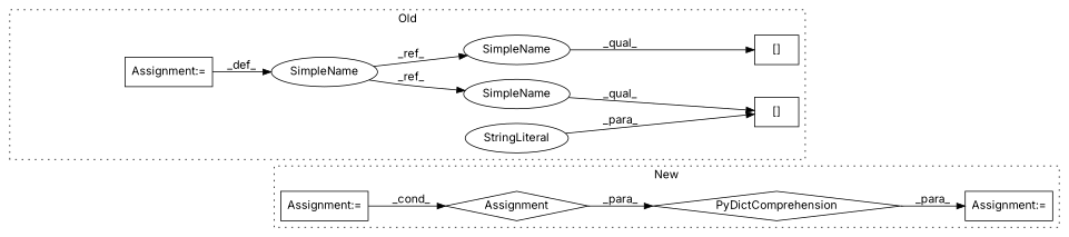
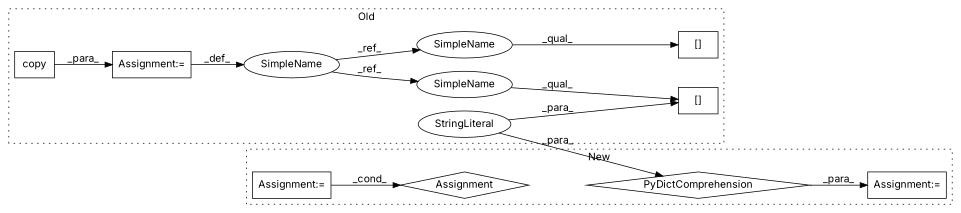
  digraph {
    fontname=Inter
    rankdir=LR
    node [a=7 fontname=Inter l=6 s=3902 shape=box]
    edge [fontname=Inter]
+   n1 [a=32 label=copy s=3917]
    n2 [l=1 label="Assignment:="]
    n3 [a=2 l="7,1" label="[]" s="4037,4055"]
    n4 [a=45 l=11 label=StringLiteral s=4044 shape=ellipse]
    n5 [a=2 l="7,1" label="[]" s="3967,3980"]
    n6 [a=42 label=SimpleName s=3896 shape=ellipse]
    n7 [a=42 label=SimpleName s=4037 shape=ellipse]
    n8 [a=42 label=SimpleName s=3967 shape=ellipse]
    n9 [a=110 l=162 label=PyDictComprehension s=3914 shape=diamond]
    n10 [l=79 label="Assignment:=" s=3989]
    n11 [a=113 l=79 label=Assignment s=3989 shape=diamond]
    n12 [l=12 label="Assignment:="]
    subgraph cluster_1 {
      label=Old
      style=dotted
+     n1
      n2
      n3
      n4
      n5
      n6
      n7
      n8
    }
    subgraph cluster_2 {
      label=New
      style=dotted
      n9
      n10
      n11
      n12
    }
+   n1 -> n2 [label=_para_]
    n2 -> n6 [label=_def_]
    n4 -> n3 [label=_para_]
    n6 -> n7 [label=_ref_]
    n6 -> n8 [label=_ref_]
    n7 -> n3 [label=_qual_]
    n8 -> n5 [label=_qual_]
    n9 -> n12 [label=_para_]
    n10 -> n11 [label=_cond_]
-   n11 -> n9 [label=_para_]
+   n4 -> n9 [label=_para_]
  }
